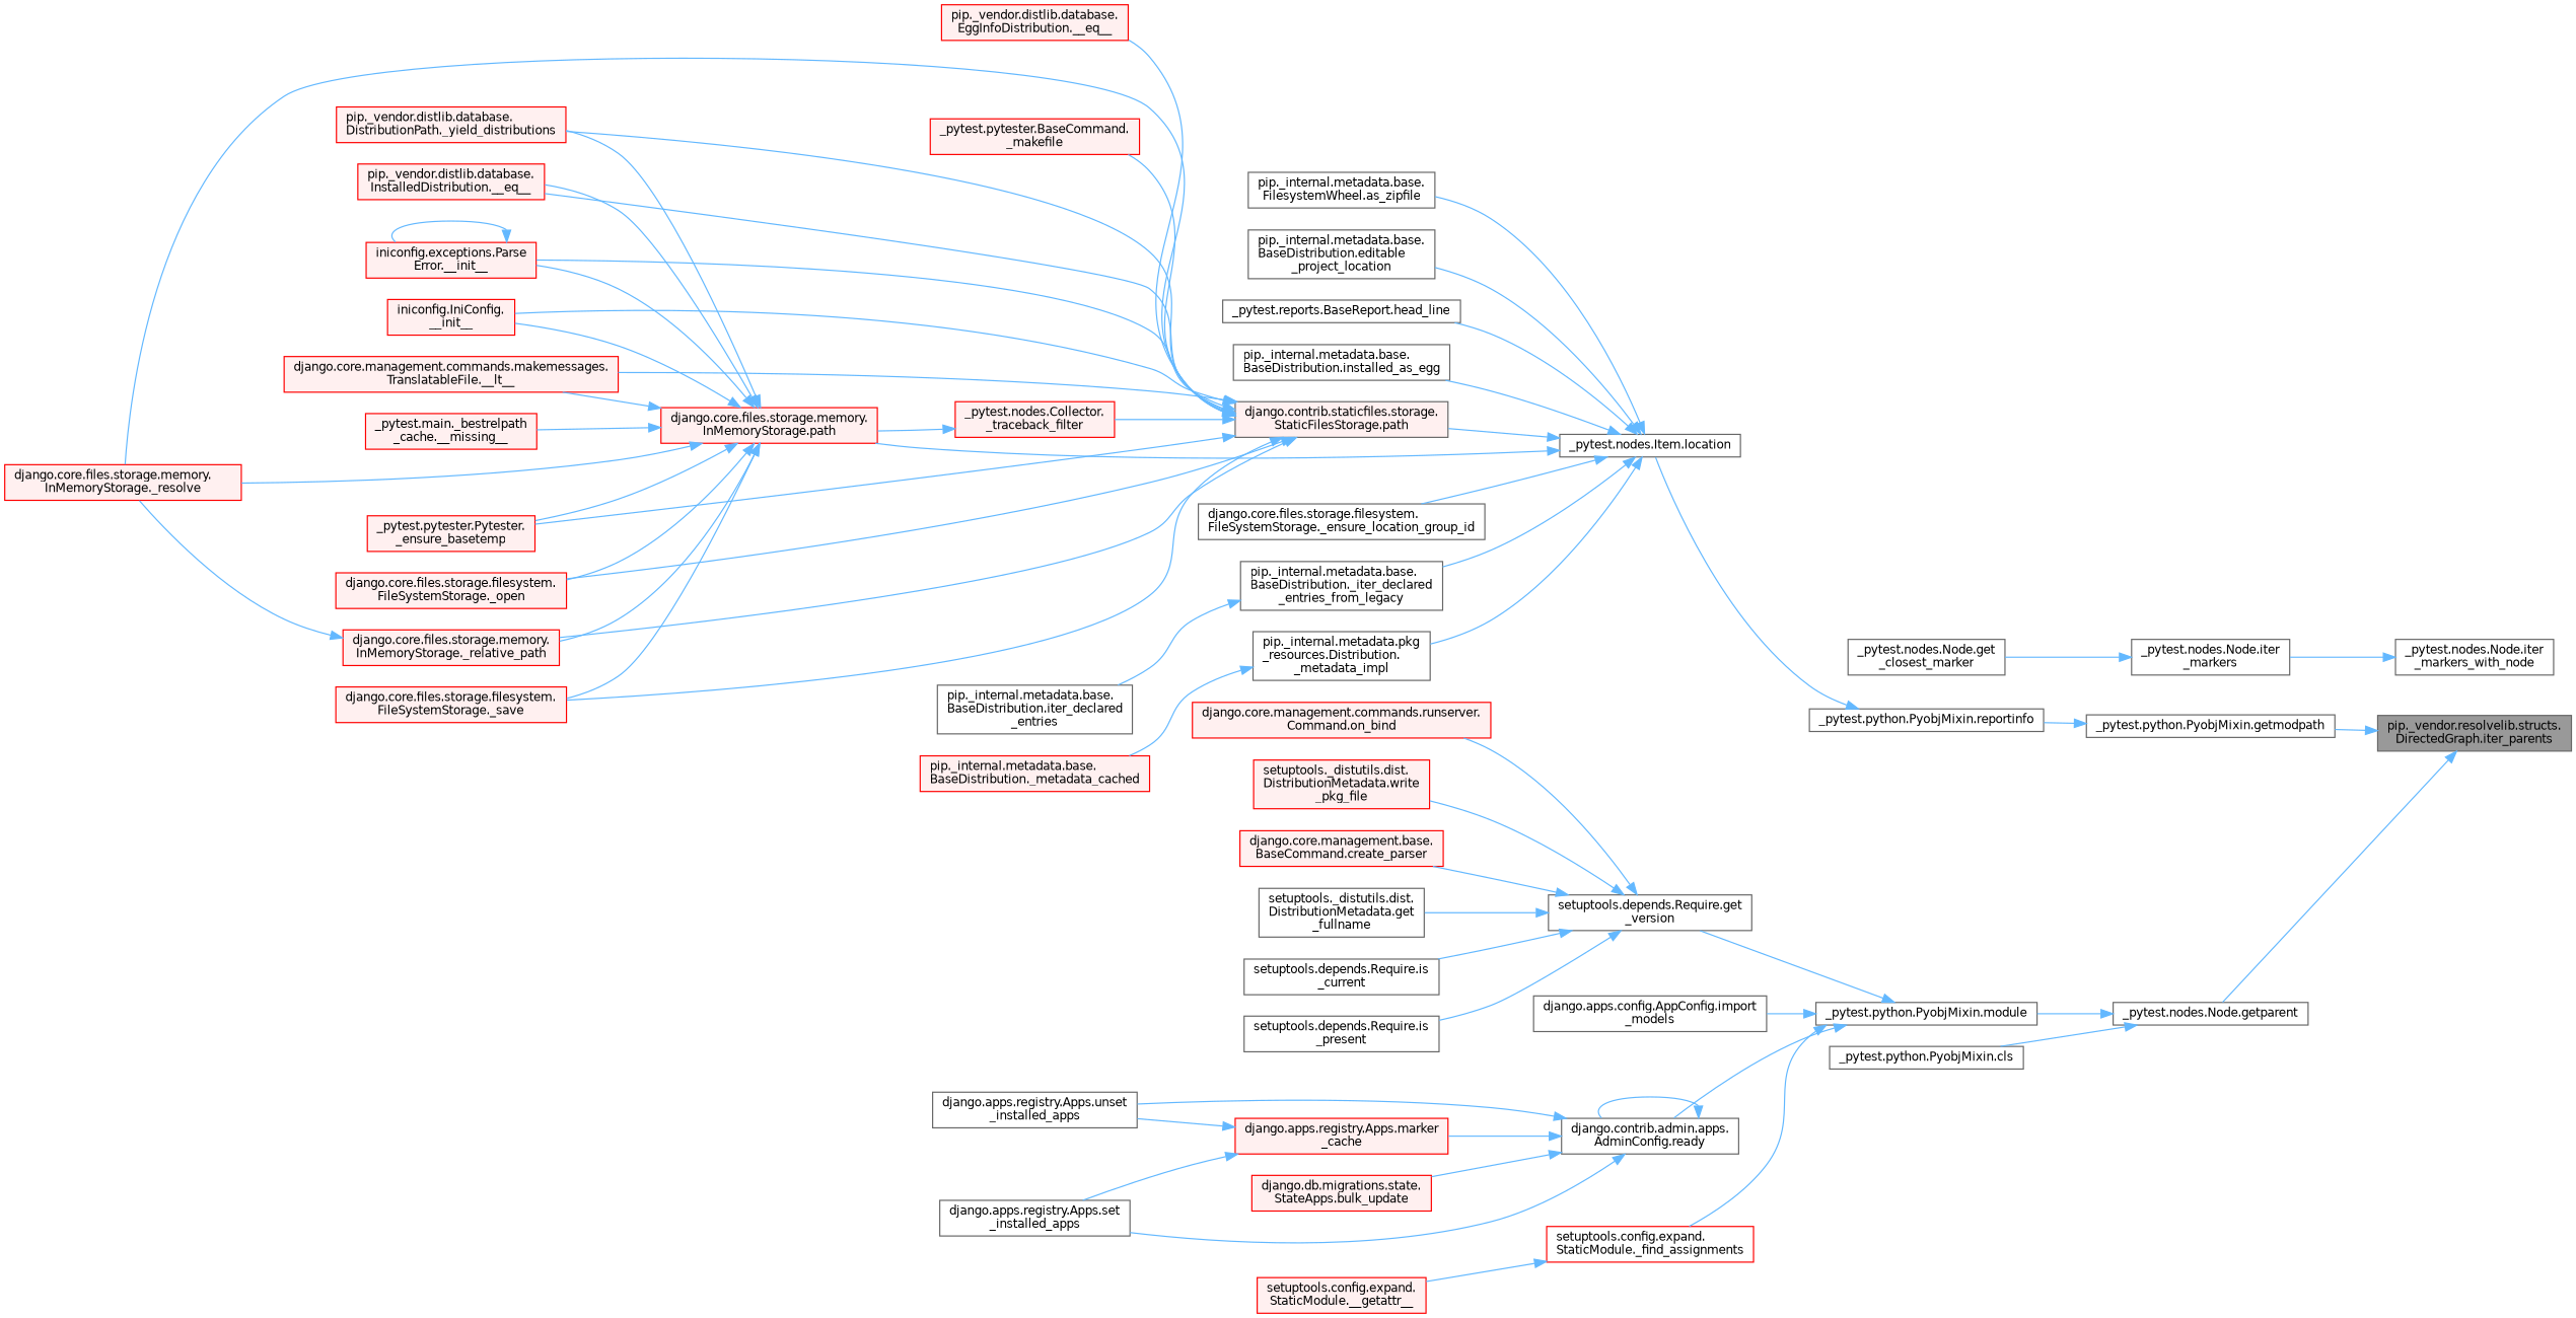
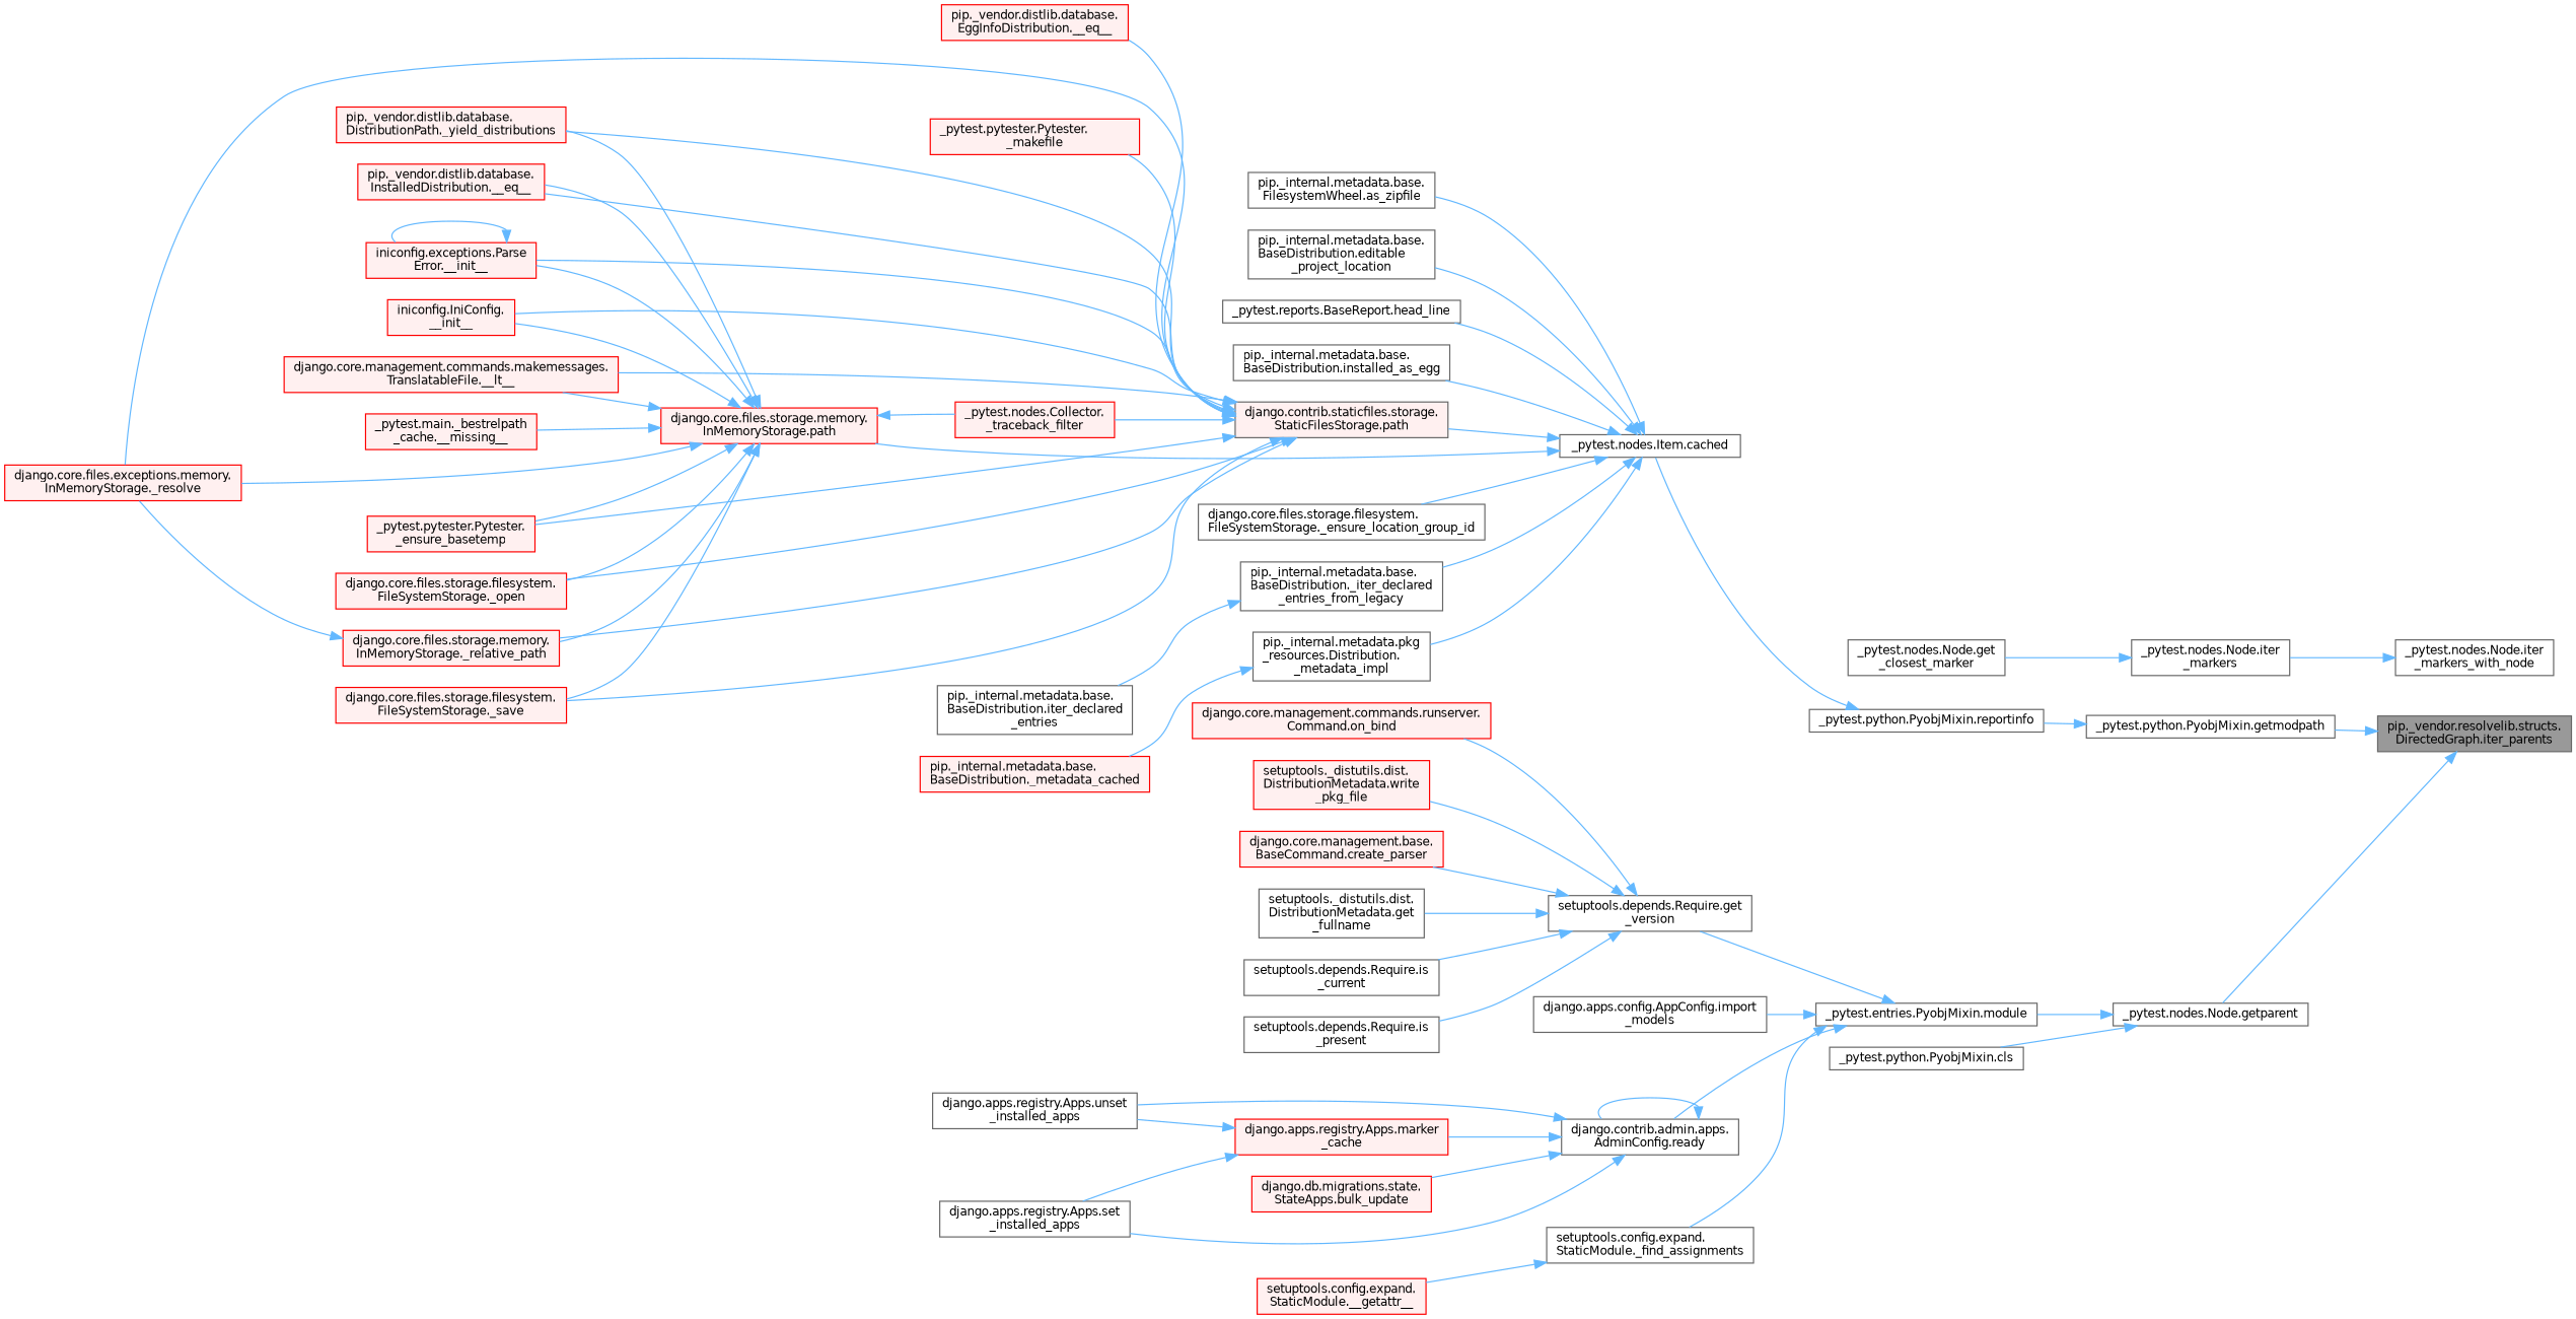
  digraph {
    rankdir=RL
    node [color=grey40 fillcolor=white fontname=Helvetica fontsize=10 shape=box style=filled]
    edge [color=steelblue1 dir=back fontname=Helvetica fontsize=10 labelfontname=Helvetica labelfontsize=10 style=solid]
    n1 [color=gray40 fillcolor=grey60 fontcolor=black height=0.2 label="pip._vendor.resolvelib.structs.\lDirectedGraph.iter_parents" width=0.4]
    n2 [height=0.2 label="_pytest.python.PyobjMixin.getmodpath" width=0.4]
    n3 [height=0.2 label="_pytest.nodes.Node.getparent" width=0.4]
    n4 [height=0.2 label="_pytest.python.PyobjMixin.reportinfo" width=0.4]
    n5 [height=0.2 label="_pytest.python.PyobjMixin.cls" width=0.4]
-   n6 [height=0.2 label="_pytest.python.PyobjMixin.module" width=0.4]
+   n6 [height=0.2 label="_pytest.entries.PyobjMixin.module" width=0.4]
    n7 [height=0.2 label="_pytest.nodes.Node.iter\l_markers_with_node" width=0.4]
    n8 [height=0.2 label="_pytest.nodes.Node.iter\l_markers" width=0.4]
-   n9 [height=0.2 label="_pytest.nodes.Item.location" width=0.4]
+   n9 [height=0.2 label="_pytest.nodes.Item.cached" width=0.4]
    n10 [height=0.2 label="django.core.files.storage.filesystem.\lFileSystemStorage._ensure_location_group_id" width=0.4]
    n11 [height=0.2 label="pip._internal.metadata.base.\lBaseDistribution._iter_declared\l_entries_from_legacy" width=0.4]
    n12 [height=0.2 label="pip._internal.metadata.pkg\l_resources.Distribution.\l_metadata_impl" width=0.4]
    n13 [height=0.2 label="pip._internal.metadata.base.\lFilesystemWheel.as_zipfile" width=0.4]
    n14 [height=0.2 label="pip._internal.metadata.base.\lBaseDistribution.editable\l_project_location" width=0.4]
    n15 [height=0.2 label="_pytest.reports.BaseReport.head_line" width=0.4]
    n16 [height=0.2 label="pip._internal.metadata.base.\lBaseDistribution.installed_as_egg" width=0.4]
    n17 [fillcolor="#FFF0F0" height=0.2 label="django.contrib.staticfiles.storage.\lStaticFilesStorage.path" width=0.4]
    n18 [color=red fillcolor="#FFF0F0" height=0.2 label="django.core.files.storage.memory.\lInMemoryStorage.path" width=0.4]
    n19 [height=0.2 label="pip._internal.metadata.base.\lBaseDistribution.iter_declared\l_entries" width=0.4]
    n20 [color=red fillcolor="#FFF0F0" height=0.2 label="pip._internal.metadata.base.\lBaseDistribution._metadata_cached" width=0.4]
    n21 [color=red fillcolor="#FFF0F0" height=0.2 label="pip._vendor.distlib.database.\lEggInfoDistribution.__eq__" width=0.4]
    n22 [color=red fillcolor="#FFF0F0" height=0.2 label="pip._vendor.distlib.database.\lInstalledDistribution.__eq__" width=0.4]
    n23 [color=red fillcolor="#FFF0F0" height=0.2 label="iniconfig.exceptions.Parse\lError.__init__" width=0.4]
    n24 [color=red fillcolor="#FFF0F0" height=0.2 label="iniconfig.IniConfig.\l__init__" width=0.4]
    n25 [color=red fillcolor="#FFF0F0" height=0.2 label="django.core.management.commands.makemessages.\lTranslatableFile.__lt__" width=0.4]
    n26 [color=red fillcolor="#FFF0F0" height=0.2 label="_pytest.pytester.Pytester.\l_ensure_basetemp" width=0.4]
-   n27 [color=red fillcolor="#FFF0F0" height=0.2 label="_pytest.pytester.BaseCommand.\l_makefile" width=0.4]
+   n27 [color=red fillcolor="#FFF0F0" height=0.2 label="_pytest.pytester.Pytester.\l_makefile" width=0.4]
    n28 [color=red fillcolor="#FFF0F0" height=0.2 label="django.core.files.storage.filesystem.\lFileSystemStorage._open" width=0.4]
    n29 [color=red fillcolor="#FFF0F0" height=0.2 label="django.core.files.storage.memory.\lInMemoryStorage._relative_path" width=0.4]
-   n30 [color=red fillcolor="#FFF0F0" height=0.2 label="django.core.files.storage.memory.\lInMemoryStorage._resolve" width=0.4]
+   n30 [color=red fillcolor="#FFF0F0" height=0.2 label="django.core.files.exceptions.memory.\lInMemoryStorage._resolve" width=0.4]
    n31 [color=red fillcolor="#FFF0F0" height=0.2 label="django.core.files.storage.filesystem.\lFileSystemStorage._save" width=0.4]
    n32 [color=red fillcolor="#FFF0F0" height=0.2 label="_pytest.nodes.Collector.\l_traceback_filter" width=0.4]
    n33 [color=red fillcolor="#FFF0F0" height=0.2 label="pip._vendor.distlib.database.\lDistributionPath._yield_distributions" width=0.4]
    n34 [color=red fillcolor="#FFF0F0" height=0.2 label="_pytest.main._bestrelpath\l_cache.__missing__" width=0.4]
-   n35 [color=red height=0.2 label="setuptools.config.expand.\lStaticModule._find_assignments" width=0.4]
+   n35 [height=0.2 label="setuptools.config.expand.\lStaticModule._find_assignments" width=0.4]
    n36 [height=0.2 label="setuptools.depends.Require.get\l_version" width=0.4]
    n37 [height=0.2 label="django.apps.config.AppConfig.import\l_models" width=0.4]
    n38 [height=0.2 label="django.contrib.admin.apps.\lAdminConfig.ready" width=0.4]
    n39 [color=red fillcolor="#FFF0F0" height=0.2 label="setuptools.config.expand.\lStaticModule.__getattr__" width=0.4]
    n40 [color=red fillcolor="#FFF0F0" height=0.2 label="django.core.management.base.\lBaseCommand.create_parser" width=0.4]
    n41 [height=0.2 label="setuptools._distutils.dist.\lDistributionMetadata.get\l_fullname" width=0.4]
    n42 [height=0.2 label="setuptools.depends.Require.is\l_current" width=0.4]
    n43 [height=0.2 label="setuptools.depends.Require.is\l_present" width=0.4]
    n44 [color=red fillcolor="#FFF0F0" height=0.2 label="django.core.management.commands.runserver.\lCommand.on_bind" width=0.4]
    n45 [color=red fillcolor="#FFF0F0" height=0.2 label="setuptools._distutils.dist.\lDistributionMetadata.write\l_pkg_file" width=0.4]
    n46 [color=red fillcolor="#FFF0F0" height=0.2 label="django.db.migrations.state.\lStateApps.bulk_update" width=0.4]
    n47 [color=red fillcolor="#FFF0F0" height=0.2 label="django.apps.registry.Apps.marker\l_cache" width=0.4]
    n48 [height=0.2 label="django.apps.registry.Apps.set\l_installed_apps" width=0.4]
    n49 [height=0.2 label="django.apps.registry.Apps.unset\l_installed_apps" width=0.4]
    n50 [height=0.2 label="_pytest.nodes.Node.get\l_closest_marker" width=0.4]
    n1 -> n2
    n1 -> n3
    n2 -> n4
    n3 -> n5
    n3 -> n6
    n4 -> n9
    n6 -> n35
    n6 -> n36
    n6 -> n37
    n6 -> n38
    n7 -> n8
    n8 -> n50
    n9 -> n10
    n9 -> n11
    n9 -> n12
    n9 -> n13
    n9 -> n14
    n9 -> n15
    n9 -> n16
    n9 -> n17
    n9 -> n18
    n11 -> n19
    n12 -> n20
    n17 -> n21
    n17 -> n22
    n17 -> n23
    n17 -> n24
    n17 -> n25
    n17 -> n26
    n17 -> n27
    n17 -> n28
    n17 -> n29
    n17 -> n30
    n17 -> n31
    n17 -> n32
    n17 -> n33
    n18 -> n22
    n18 -> n23
    n18 -> n24
    n18 -> n25
    n18 -> n26
    n18 -> n28
    n18 -> n29
    n18 -> n30
    n18 -> n31
-   n32 -> n18
+   n18 -> n32
    n18 -> n33
    n18 -> n34
    n23 -> n23
    n29 -> n30
    n35 -> n39
    n36 -> n40
    n36 -> n41
    n36 -> n42
    n36 -> n43
    n36 -> n44
    n36 -> n45
    n38 -> n38
    n38 -> n46
    n38 -> n47
    n38 -> n48
    n38 -> n49
    n47 -> n48
    n47 -> n49
  }
